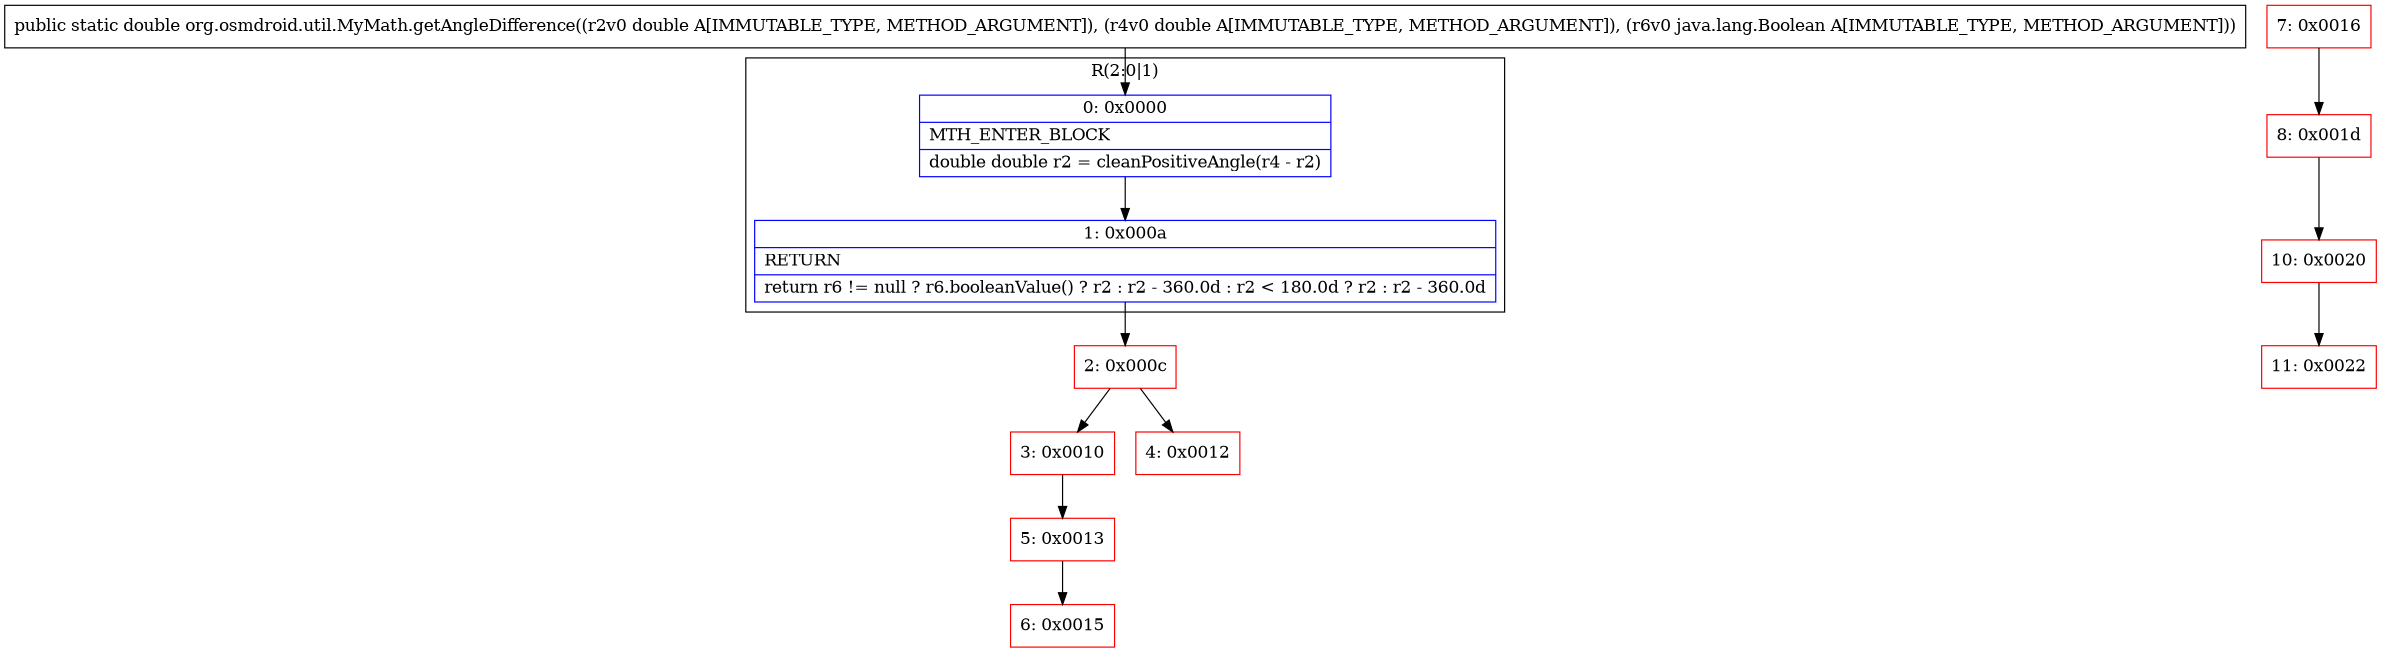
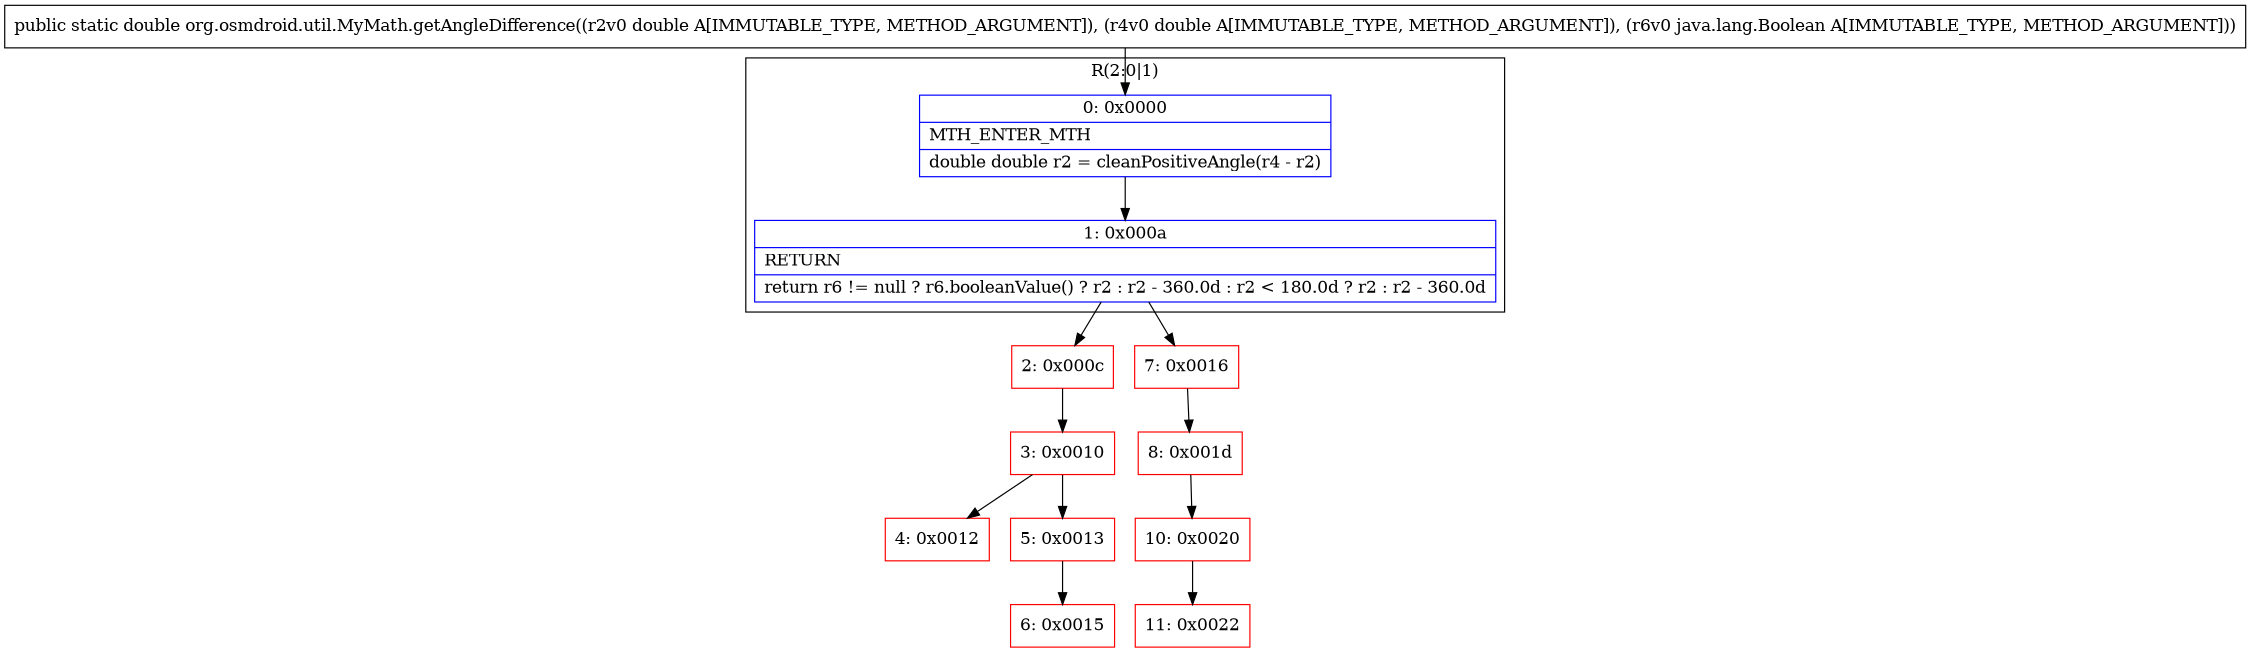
  digraph {
    node [color=red shape=record]
-   n1 [color=blue label="{0\:\ 0x0000|MTH_ENTER_BLOCK\l|double double r2 = cleanPositiveAngle(r4 \- r2)\l}"]
+   n1 [color=blue label="{0\:\ 0x0000|MTH_ENTER_MTH\l|double double r2 = cleanPositiveAngle(r4 \- r2)\l}"]
    n2 [color=blue label="{1\:\ 0x000a|RETURN\l|return r6 != null ? r6.booleanValue() ? r2 : r2 \- 360.0d : r2 \< 180.0d ? r2 : r2 \- 360.0d\l}"]
    n3 [label="{2\:\ 0x000c}"]
    n4 [label="{7\:\ 0x0016}"]
    n5 [label="{3\:\ 0x0010}"]
    n6 [label="{8\:\ 0x001d}"]
    n7 [label="{4\:\ 0x0012}"]
    n8 [label="{5\:\ 0x0013}"]
    n9 [label="{6\:\ 0x0015}"]
    n10 [label="{10\:\ 0x0020}"]
    n11 [label="{11\:\ 0x0022}"]
    n12 [label="{public static double org.osmdroid.util.MyMath.getAngleDifference((r2v0 double A[IMMUTABLE_TYPE, METHOD_ARGUMENT]), (r4v0 double A[IMMUTABLE_TYPE, METHOD_ARGUMENT]), (r6v0 java.lang.Boolean A[IMMUTABLE_TYPE, METHOD_ARGUMENT])) }" color=""]
    subgraph cluster_1 {
      label="R(2:0|1)"
      n1
      n2
    }
    n1 -> n2
    n2 -> n3
+   n2 -> n4
    n3 -> n5
    n4 -> n6
-   n3 -> n7
+   n5 -> n7
    n5 -> n8
    n6 -> n10
    n8 -> n9
    n10 -> n11
    n12 -> n1
  }
